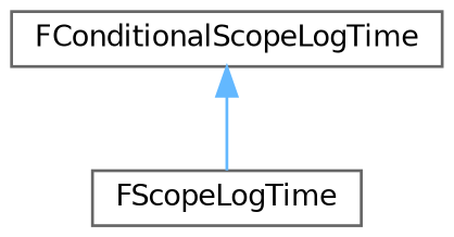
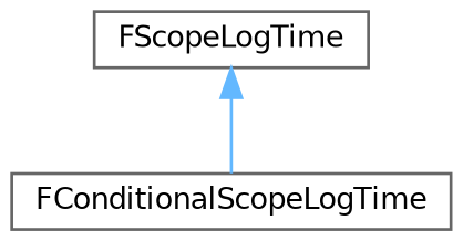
  digraph {
    rankdir=TB
    node [color=grey40 fillcolor=white fontname=Helvetica fontsize=10 shape=box style=filled]
    n1 [height=0.2 label=FConditionalScopeLogTime width=0.4]
    n2 [height=0.2 label=FScopeLogTime width=0.4]
-   n1 -> n2 [color=steelblue1 dir=back fontname=Helvetica fontsize=10 labelfontname=Helvetica labelfontsize=10 style=solid]
+   n2 -> n1 [color=steelblue1 dir=back fontname=Helvetica fontsize=10 labelfontname=Helvetica labelfontsize=10 style=solid]
  }
